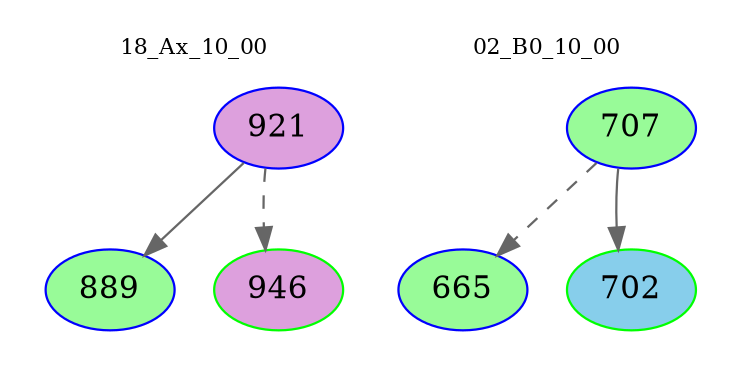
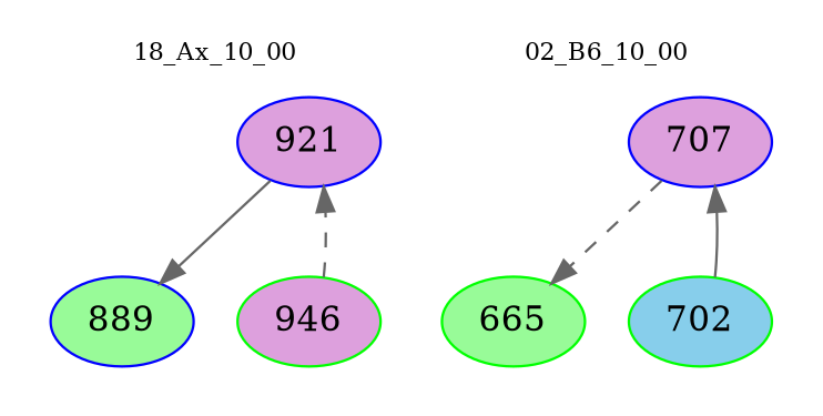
  digraph {
    node [color=blue fillcolor=plum style=filled]
    edge [arrowhead=normal color=gray40 style=solid]
    n1 [label=921]
    n2 [fillcolor=palegreen label=889]
    n3 [color=green label=946]
-   n4 [fillcolor=palegreen label=707]
-   n5 [fillcolor=palegreen label=665]
+   n4 [label=707]
+   n5 [color=green fillcolor=palegreen label=665]
    n6 [color=green fillcolor=skyblue label=702]
    subgraph cluster_1 {
      color=white
      fontsize=10
      label="18_Ax_10_00"
      n1
      n2
      n3
    }
    subgraph cluster_2 {
      color=white
      fontsize=10
-     label="02_B0_10_00"
+     label="02_B6_10_00"
      n4
      n5
      n6
    }
    n1 -> n2
-   n1 -> n3 [style=dashed]
+   n3 -> n1 [style=dashed]
    n4 -> n5 [style=dashed]
-   n4 -> n6
+   n6 -> n4
  }
